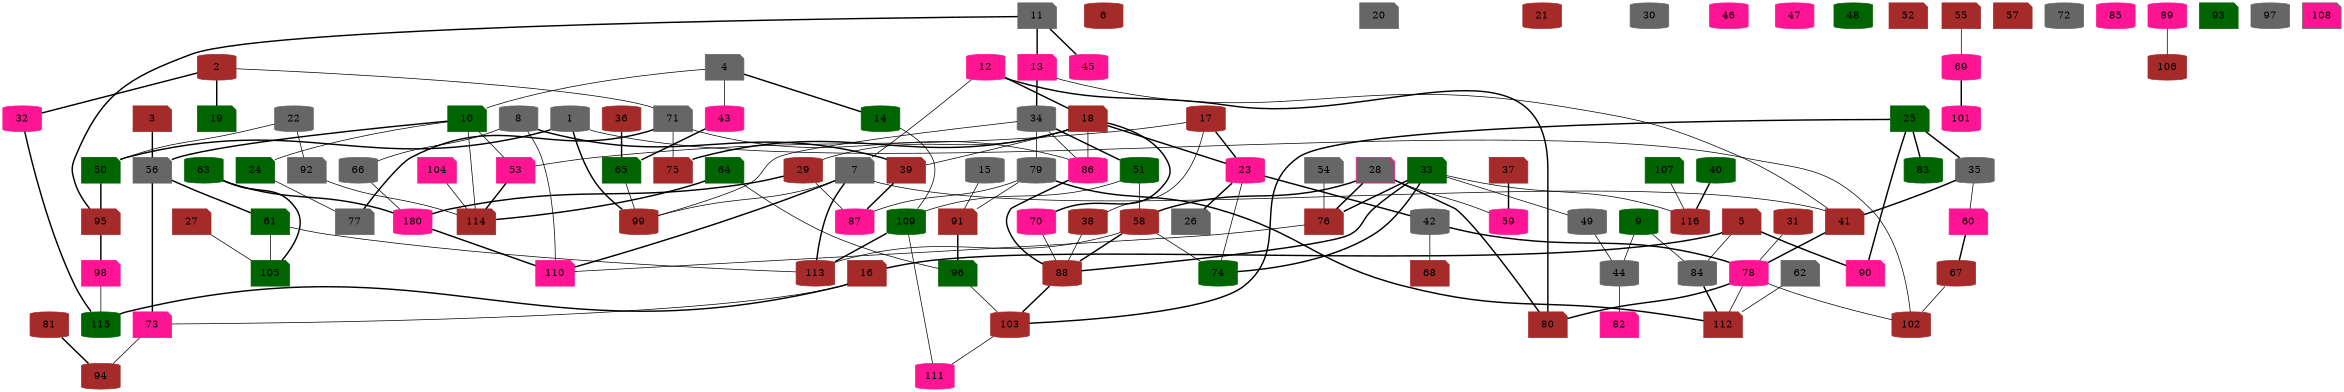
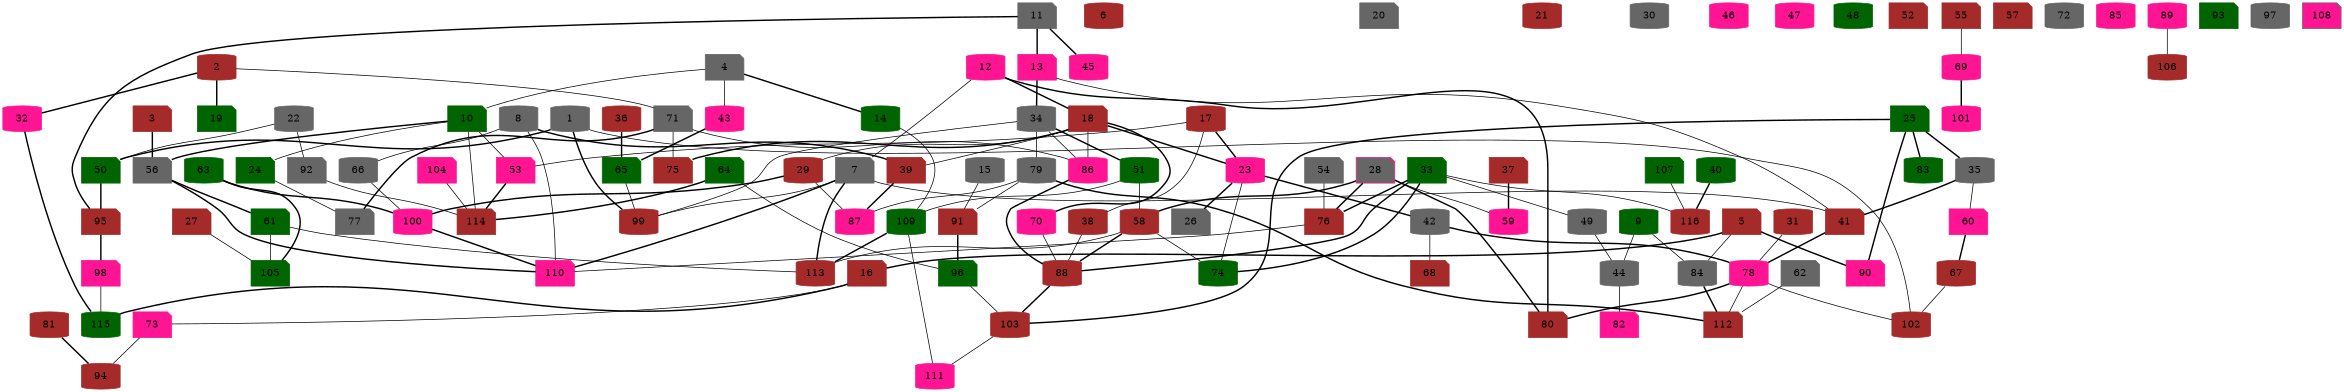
  graph {
    node [color=brown shape=cylinder style=filled]
    edge [style=solid]
    1 [color=gray40]
    50 [color=darkgreen shape=note]
    99
    102
    95 [shape=note]
    19 [color=darkgreen shape=note]
    2
    32 [color=deeppink]
    71 [color=gray40 shape=note]
    115 [color=darkgreen]
    75 [shape=note]
    86 [color=deeppink]
    77 [color=gray40 shape=note]
    3 [shape=note]
    56 [color=gray40 shape=note]
    73 [color=deeppink shape=note]
    61 [color=darkgreen shape=note]
    4 [color=gray40 shape=note]
    10 [color=darkgreen shape=note]
    14 [color=darkgreen]
    43 [color=deeppink]
    24 [color=darkgreen shape=note]
    53 [color=deeppink shape=note]
    114 [shape=note]
    109 [color=darkgreen]
    65 [color=darkgreen shape=note]
    5 [shape=note]
    16 [shape=note]
    84 [color=gray40]
    90 [color=deeppink shape=note]
    112 [shape=note]
    6
    7 [color=gray40 shape=note]
    41 [shape=note]
    110 [color=deeppink shape=note]
    113
    78 [color=deeppink]
    8 [color=gray40]
    39 [shape=note]
    66 [color=gray40]
    87 [color=deeppink]
-   100 [color=deeppink label=180]
+   100 [color=deeppink]
    9 [color=darkgreen]
    44 [color=gray40]
    82 [color=deeppink shape=note]
    11 [color=gray40 shape=note]
    13 [color=deeppink shape=note]
    45 [color=deeppink]
    34 [color=gray40]
    98 [color=deeppink shape=note]
    12 [color=deeppink]
    18 [shape=note]
    80 [shape=note]
    15 [color=gray40]
    91 [shape=note]
    23 [color=deeppink]
    29
    70 [color=deeppink]
    51 [color=darkgreen]
    79 [color=gray40]
    111 [color=deeppink]
    96 [color=darkgreen shape=note]
    94
    17
    38
    26 [color=gray40 shape=note]
    42 [color=gray40]
    74 [color=darkgreen]
    88
    20 [color=gray40 shape=note]
    21
    22 [color=gray40]
    92 [color=gray40 shape=note]
    68 [shape=note]
    25 [color=darkgreen shape=note]
    35 [color=gray40]
    83 [color=darkgreen]
    103
    60 [color=deeppink shape=note]
    27 [shape=note]
    105 [color=darkgreen shape=note]
    28 [color=deeppink fillcolor=gray40 shape=note]
    58
    59 [color=deeppink]
    76 [shape=note]
    30 [color=gray40]
    31
    33 [color=darkgreen shape=note]
    49 [color=gray40]
    116
    67
    36
    37 [shape=note]
    40 [color=darkgreen]
    46 [color=deeppink]
    47 [color=deeppink]
    48 [color=darkgreen]
    52 [shape=note]
    54 [color=gray40 shape=note]
    55 [shape=note]
    69 [color=deeppink]
    101 [color=deeppink]
    57 [shape=note]
    62 [color=gray40 shape=note]
    63 [color=darkgreen]
    64 [color=darkgreen shape=note]
    72 [color=gray40]
    81
    85 [color=deeppink]
    89 [color=deeppink]
    106
    93 [color=darkgreen shape=note]
    97 [color=gray40]
    104 [color=deeppink shape=note]
    107 [color=darkgreen shape=note]
    108 [color=gray40 fillcolor=deeppink shape=note]
    1 -- 50 [style=bold]
    1 -- 99 [style=bold]
    1 -- 102
    50 -- 95 [style=bold]
    95 -- 98 [style=bold]
    2 -- 19 [style=bold]
    2 -- 32 [style=bold]
    2 -- 71
    32 -- 115 [style=bold]
    71 -- 75
    71 -- 86
    71 -- 77 [style=bold]
    86 -- 88 [style=bold]
    3 -- 56 [style=bold]
-   56 -- 73 [style=bold]
+   56 -- 110 [style=bold]
    56 -- 61 [style=bold]
    73 -- 94
    61 -- 113
    61 -- 105
    4 -- 10
    4 -- 14 [style=bold]
    4 -- 43
    10 -- 56 [style=bold]
    10 -- 24
    10 -- 53
    10 -- 114
    14 -- 109
    43 -- 65 [style=bold]
    24 -- 77
    53 -- 114 [style=bold]
    109 -- 113 [style=bold]
    109 -- 111
    65 -- 99
    5 -- 16 [style=bold]
    5 -- 84
    5 -- 90 [style=bold]
    16 -- 115 [style=bold]
    16 -- 73
    84 -- 112 [style=bold]
    7 -- 99
    7 -- 41
    7 -- 110 [style=bold]
    7 -- 113 [style=bold]
    41 -- 78 [style=bold]
    78 -- 102
    78 -- 112
    78 -- 80 [style=bold]
    8 -- 110
    8 -- 39 [style=bold]
    8 -- 66
    39 -- 87 [style=bold]
    66 -- 100
    100 -- 110 [style=bold]
    9 -- 84
    9 -- 44
    44 -- 82
    11 -- 95 [style=bold]
    11 -- 13 [style=bold]
    11 -- 45 [style=bold]
    13 -- 41
    13 -- 34 [style=bold]
    34 -- 99
    34 -- 86
    34 -- 51 [style=bold]
    34 -- 79
    98 -- 115
    12 -- 7
    12 -- 18 [style=bold]
    12 -- 80 [style=bold]
    18 -- 75 [style=bold]
    18 -- 86
    18 -- 39
    18 -- 23 [style=bold]
    18 -- 29
    18 -- 70 [style=bold]
    15 -- 91
    91 -- 96 [style=bold]
    23 -- 26 [style=bold]
    23 -- 42 [style=bold]
    23 -- 74
    29 -- 87
    29 -- 100 [style=bold]
    70 -- 88
    51 -- 109
    51 -- 58
    79 -- 112 [style=bold]
    79 -- 87
    79 -- 91
    96 -- 103
    17 -- 53
    17 -- 23 [style=bold]
    17 -- 38
    38 -- 88
    42 -- 78 [style=bold]
    42 -- 68
    88 -- 103 [style=bold]
    22 -- 50
    22 -- 92
    92 -- 114
    25 -- 90 [style=bold]
    25 -- 35 [style=bold]
    25 -- 83 [style=bold]
    25 -- 103 [style=bold]
    35 -- 41 [style=bold]
    35 -- 60
    103 -- 111
    60 -- 67 [style=bold]
    27 -- 105
    28 -- 80 [style=bold]
    28 -- 58 [style=bold]
    28 -- 59
    28 -- 76 [style=bold]
    58 -- 113
    58 -- 74
    58 -- 88 [style=bold]
    76 -- 110
    31 -- 78
    33 -- 74 [style=bold]
    33 -- 88 [style=bold]
    33 -- 76 [style=bold]
    33 -- 49
    33 -- 116
    49 -- 44
    67 -- 102
    36 -- 65 [style=bold]
    37 -- 59 [style=bold]
    40 -- 116 [style=bold]
    54 -- 76
    55 -- 69
    69 -- 101 [style=bold]
    62 -- 112
    63 -- 100 [style=bold]
    63 -- 105 [style=bold]
    64 -- 114 [style=bold]
    64 -- 96
    81 -- 94 [style=bold]
    89 -- 106
    104 -- 114
    107 -- 116
  }
